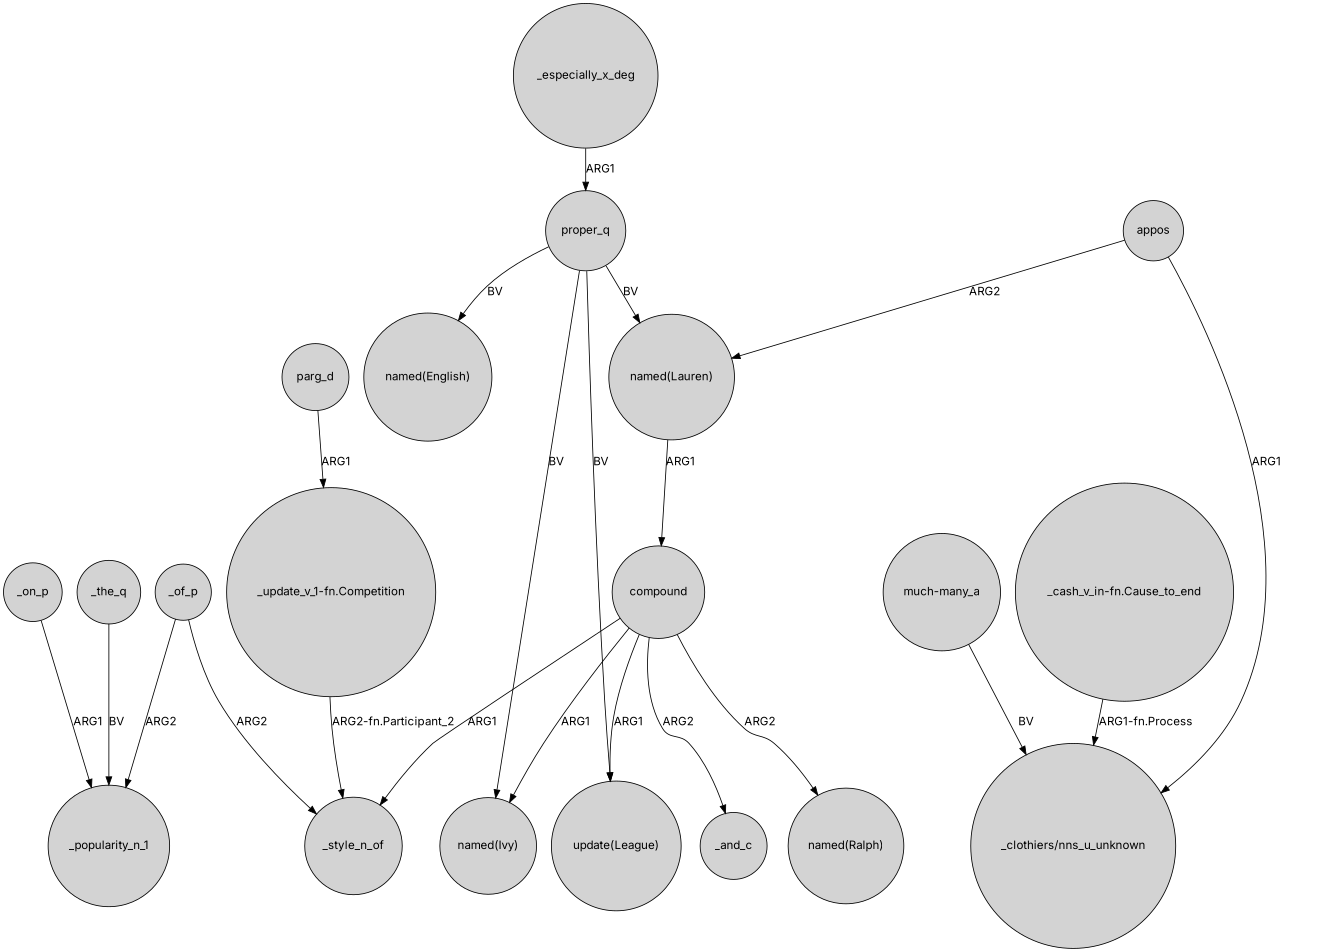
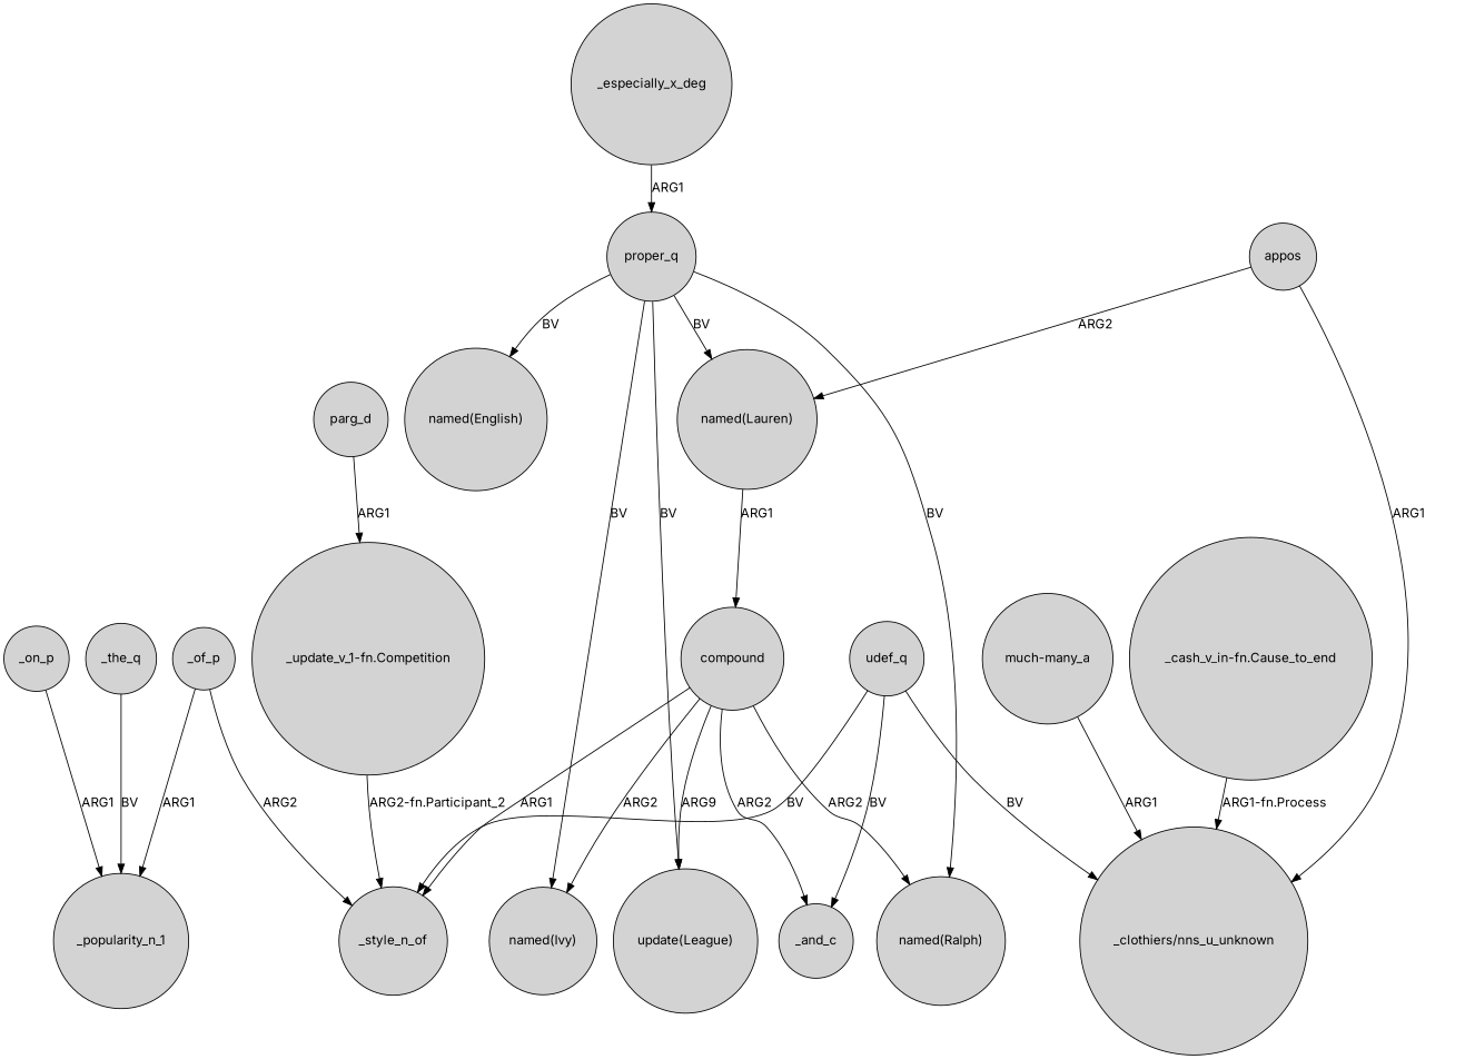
  digraph {
    fontname=Inter
    node [fontname=Inter shape=circle style=filled]
    edge [fontname=Inter]
    _of_p
    _popularity_n_1
    _style_n_of
    _on_p
    proper_q
    "named(Ivy)"
    n7 [label="update(League)"]
    "named(Lauren)"
    "named(Ralph)"
    "named(English)"
    compound
    _and_c
    parg_d
    "_update_v_1-fn.Competition"
+   udef_q
    "_clothiers/nns_u_unknown"
    appos
    _the_q
    "much-many_a"
    "_cash_v_in-fn.Cause_to_end"
    _especially_x_deg
-   _of_p -> _popularity_n_1 [label=ARG2]
+   _of_p -> _popularity_n_1 [label=ARG1]
    _of_p -> _style_n_of [label=ARG2]
    _on_p -> _popularity_n_1 [label=ARG1]
    proper_q -> "named(Ivy)" [label=BV]
    proper_q -> n7 [label=BV]
    proper_q -> "named(Lauren)" [label=BV]
+   proper_q -> "named(Ralph)" [label=BV]
    proper_q -> "named(English)" [label=BV]
    "named(Lauren)" -> compound [label=ARG1]
    compound -> _style_n_of [label=ARG1]
-   compound -> "named(Ivy)" [label=ARG1]
-   compound -> n7 [label=ARG1]
+   compound -> "named(Ivy)" [label=ARG2]
+   compound -> n7 [label=ARG9]
    compound -> "named(Ralph)" [label=ARG2]
    compound -> _and_c [label=ARG2]
    parg_d -> "_update_v_1-fn.Competition" [label=ARG1]
    "_update_v_1-fn.Competition" -> _style_n_of [label="ARG2-fn.Participant_2"]
+   udef_q -> _style_n_of [label=BV]
+   udef_q -> _and_c [label=BV]
+   udef_q -> "_clothiers/nns_u_unknown" [label=BV]
    appos -> "named(Lauren)" [label=ARG2]
    appos -> "_clothiers/nns_u_unknown" [label=ARG1]
    _the_q -> _popularity_n_1 [label=BV]
-   "much-many_a" -> "_clothiers/nns_u_unknown" [label=BV]
+   "much-many_a" -> "_clothiers/nns_u_unknown" [label=ARG1]
    "_cash_v_in-fn.Cause_to_end" -> "_clothiers/nns_u_unknown" [label="ARG1-fn.Process"]
    _especially_x_deg -> proper_q [label=ARG1]
  }
